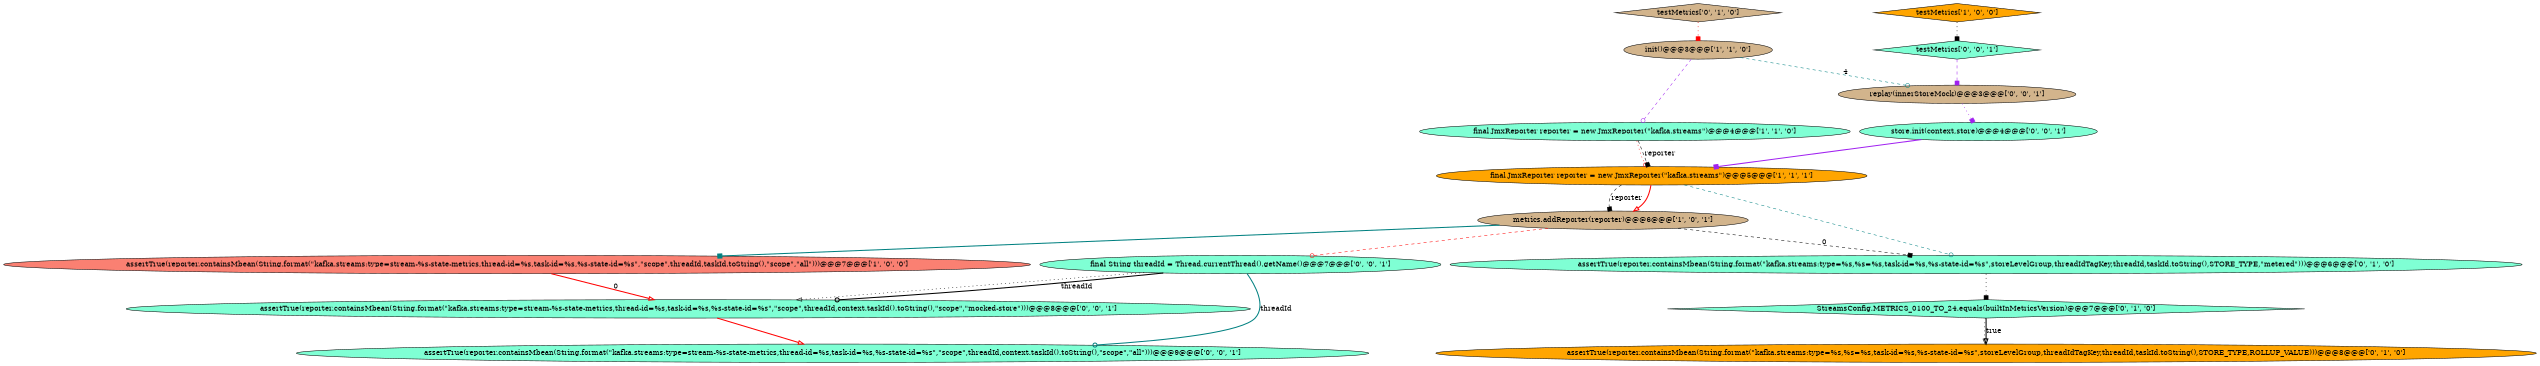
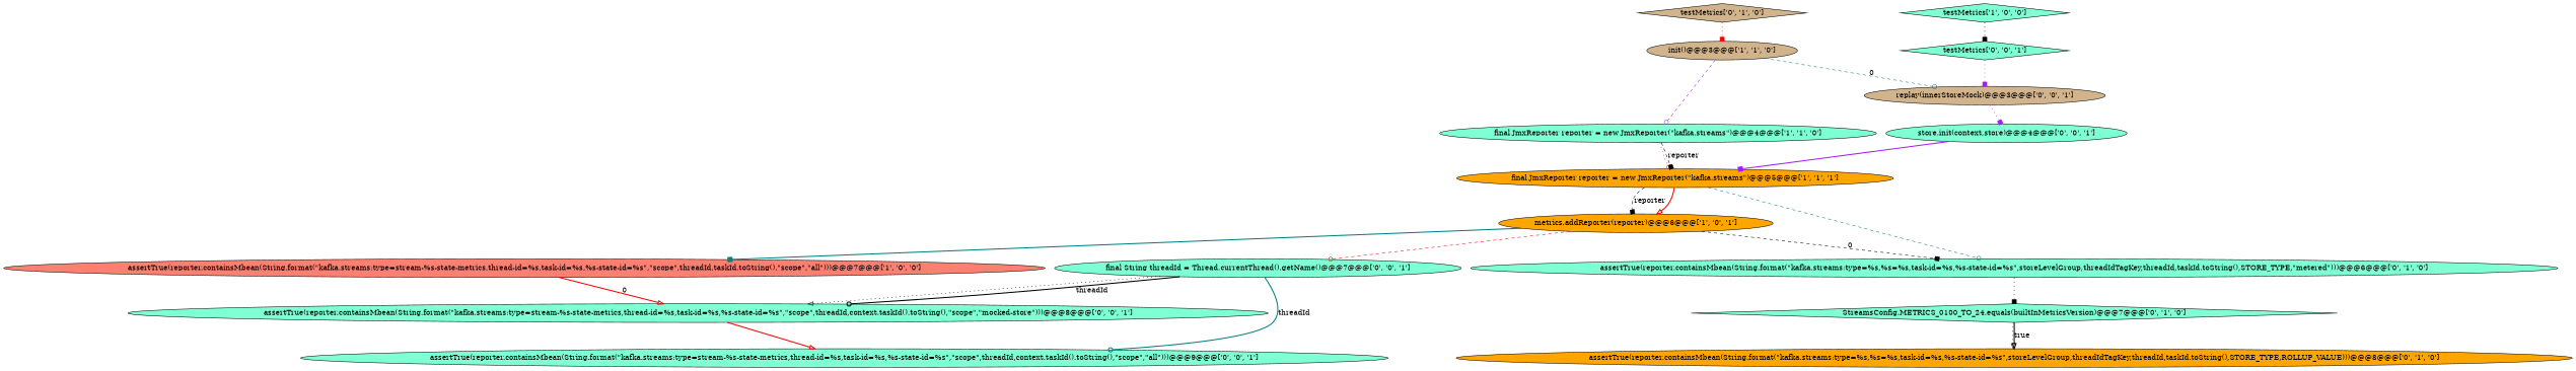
  digraph {
    node [fillcolor=aquamarine shape=ellipse style=filled]
    edge [arrowhead=box color=black style=bold]
    n1 [fillcolor=orange label="final JmxReporter reporter = new JmxReporter(\"kafka.streams\")@@@5@@@['1', '1', '1']"]
-   n2 [fillcolor=tan label="metrics.addReporter(reporter)@@@6@@@['1', '0', '1']"]
+   n2 [fillcolor=orange label="metrics.addReporter(reporter)@@@6@@@['1', '0', '1']"]
    n3 [label="assertTrue(reporter.containsMbean(String.format(\"kafka.streams:type=%s,%s=%s,task-id=%s,%s-state-id=%s\",storeLevelGroup,threadIdTagKey,threadId,taskId.toString(),STORE_TYPE,\"metered\")))@@@6@@@['0', '1', '0']"]
    n4 [label="final String threadId = Thread.currentThread().getName()@@@7@@@['0', '0', '1']"]
    n5 [fillcolor=salmon label="assertTrue(reporter.containsMbean(String.format(\"kafka.streams:type=stream-%s-state-metrics,thread-id=%s,task-id=%s,%s-state-id=%s\",\"scope\",threadId,taskId.toString(),\"scope\",\"all\")))@@@7@@@['1', '0', '0']"]
    n6 [label="StreamsConfig.METRICS_0100_TO_24.equals(builtInMetricsVersion)@@@7@@@['0', '1', '0']" shape=diamond]
    n7 [label="assertTrue(reporter.containsMbean(String.format(\"kafka.streams:type=stream-%s-state-metrics,thread-id=%s,task-id=%s,%s-state-id=%s\",\"scope\",threadId,context.taskId().toString(),\"scope\",\"all\")))@@@9@@@['0', '0', '1']"]
    n8 [label="assertTrue(reporter.containsMbean(String.format(\"kafka.streams:type=stream-%s-state-metrics,thread-id=%s,task-id=%s,%s-state-id=%s\",\"scope\",threadId,context.taskId().toString(),\"scope\",\"mocked-store\")))@@@8@@@['0', '0', '1']"]
    n9 [fillcolor=tan label="replay(innerStoreMock)@@@3@@@['0', '0', '1']"]
    n10 [label="store.init(context,store)@@@4@@@['0', '0', '1']"]
    n11 [fillcolor=tan label="init()@@@3@@@['1', '1', '0']"]
    n12 [label="final JmxReporter reporter = new JmxReporter(\"kafka.streams\")@@@4@@@['1', '1', '0']"]
    n13 [fillcolor=orange label="assertTrue(reporter.containsMbean(String.format(\"kafka.streams:type=%s,%s=%s,task-id=%s,%s-state-id=%s\",storeLevelGroup,threadIdTagKey,threadId,taskId.toString(),STORE_TYPE,ROLLUP_VALUE)))@@@8@@@['0', '1', '0']"]
    n14 [fillcolor=tan label="testMetrics['0', '1', '0']" shape=diamond]
-   n15 [fillcolor=orange label="testMetrics['1', '0', '0']" shape=diamond]
+   n15 [label="testMetrics['1', '0', '0']" shape=diamond]
    n16 [label="testMetrics['0', '0', '1']" shape=diamond]
    n1 -> n2 [arrowhead=onormal color=red]
    n1 -> n2 [label=reporter style=dashed]
    n1 -> n3 [arrowhead=odot color=teal style=dashed]
    n2 -> n3 [label=0 style=dashed]
    n2 -> n4 [arrowhead=odot color=red style=dashed]
    n2 -> n5 [color=teal]
    n3 -> n6 [style=dotted]
    n4 -> n7 [arrowhead=odot color=teal label=threadId]
    n4 -> n8 [arrowhead=onormal style=dotted]
    n4 -> n8 [arrowhead=odot label=threadId]
    n5 -> n8 [arrowhead=onormal color=red label=0]
    n6 -> n13 [arrowhead=onormal style=dotted]
    n6 -> n13 [arrowhead=onormal label=true]
    n8 -> n7 [arrowhead=onormal color=red]
    n9 -> n10 [color=purple style=dotted]
    n10 -> n1 [color=purple]
-   n11 -> n9 [arrowhead=odot color=teal label=4 style=dashed]
+   n11 -> n9 [arrowhead=odot color=teal label=0 style=dashed]
    n11 -> n12 [arrowhead=odot color=purple style=dashed]
    n12 -> n1 [arrowhead=odot color=red style=dotted]
    n12 -> n1 [label=reporter style=dashed]
    n14 -> n11 [color=red style=dotted]
    n15 -> n16 [style=dotted]
-   n16 -> n9 [color=purple style=dashed]
+   n16 -> n9 [color=purple style=dotted]
  }
